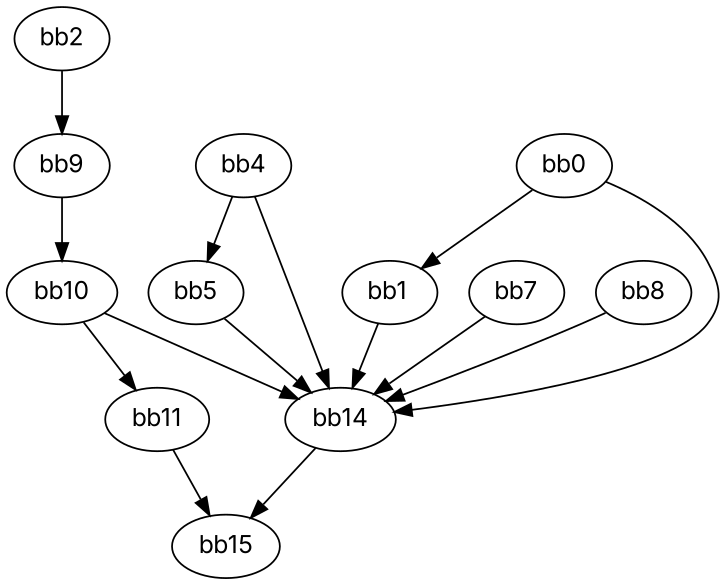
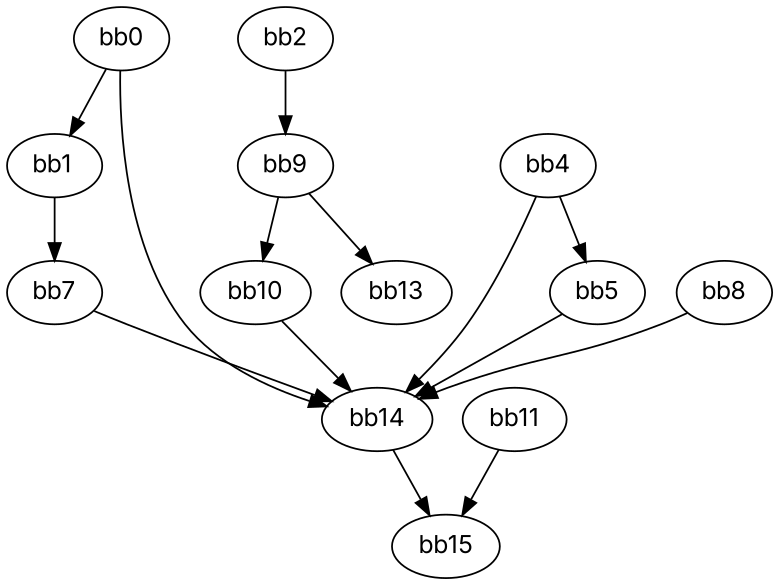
  digraph {
    fontname=Inter
    node [fontname=Inter]
    edge [fontname=Inter]
    n1 [label="bb0\l"]
    n2 [label="bb1\l"]
    n3 [label="bb14\l"]
    n4 [label="bb15\l"]
    n5 [label="bb2\l"]
    n6 [label="bb9\l"]
    n7 [label="bb10\l"]
+   n8 [label="bb13\l"]
    n9 [label="bb4\l"]
    n10 [label="bb5\l"]
    n11 [label="bb7\l"]
    n12 [label="bb8\l"]
    n13 [label="bb11\l"]
    n1 -> n2
    n1 -> n3
-   n2 -> n3
+   n2 -> n11
    n3 -> n4
    n5 -> n6
    n6 -> n7
+   n6 -> n8
    n7 -> n3
-   n7 -> n13
    n9 -> n3
    n9 -> n10
    n10 -> n3
    n11 -> n3
    n12 -> n3
    n13 -> n4
  }
